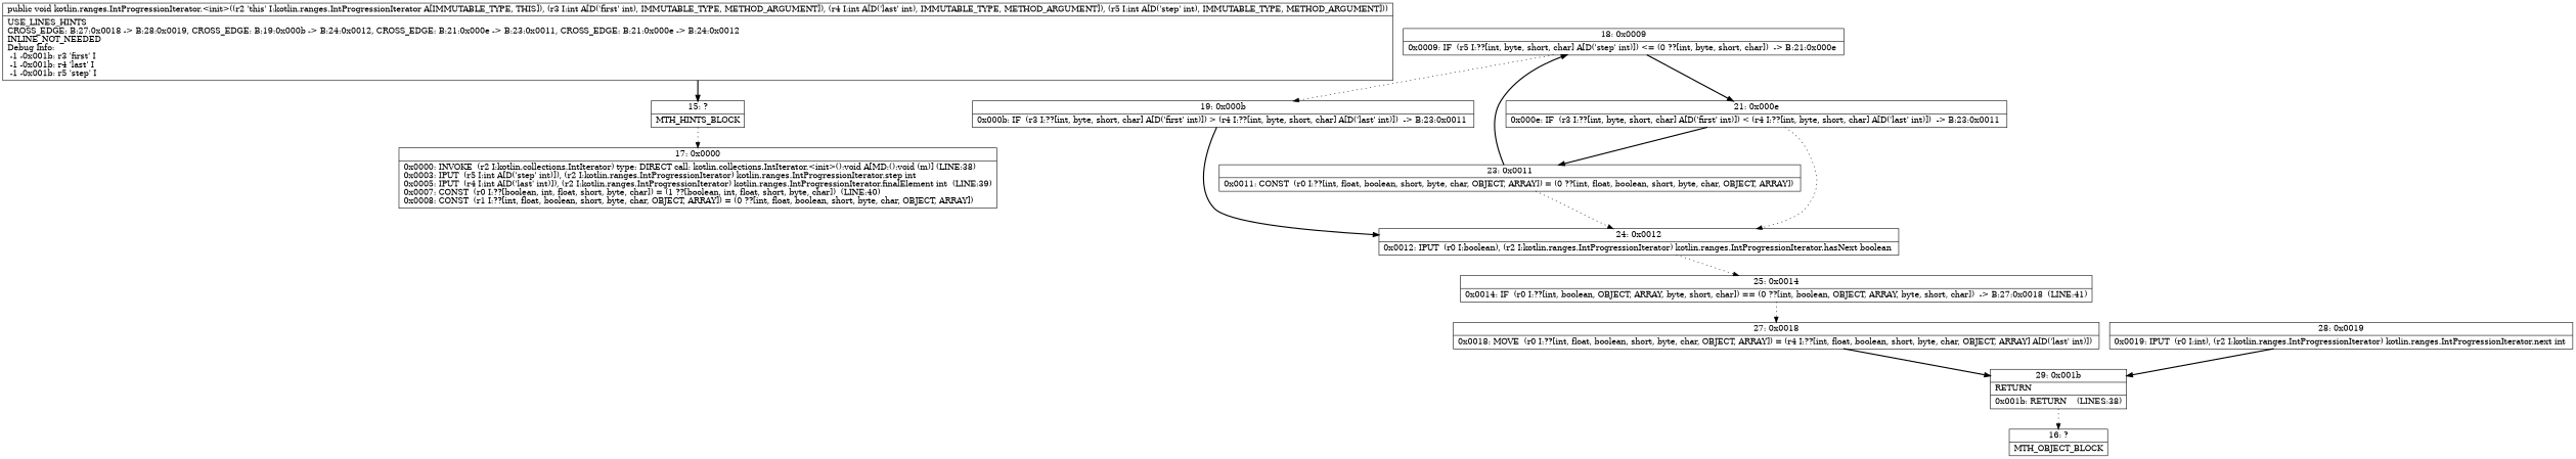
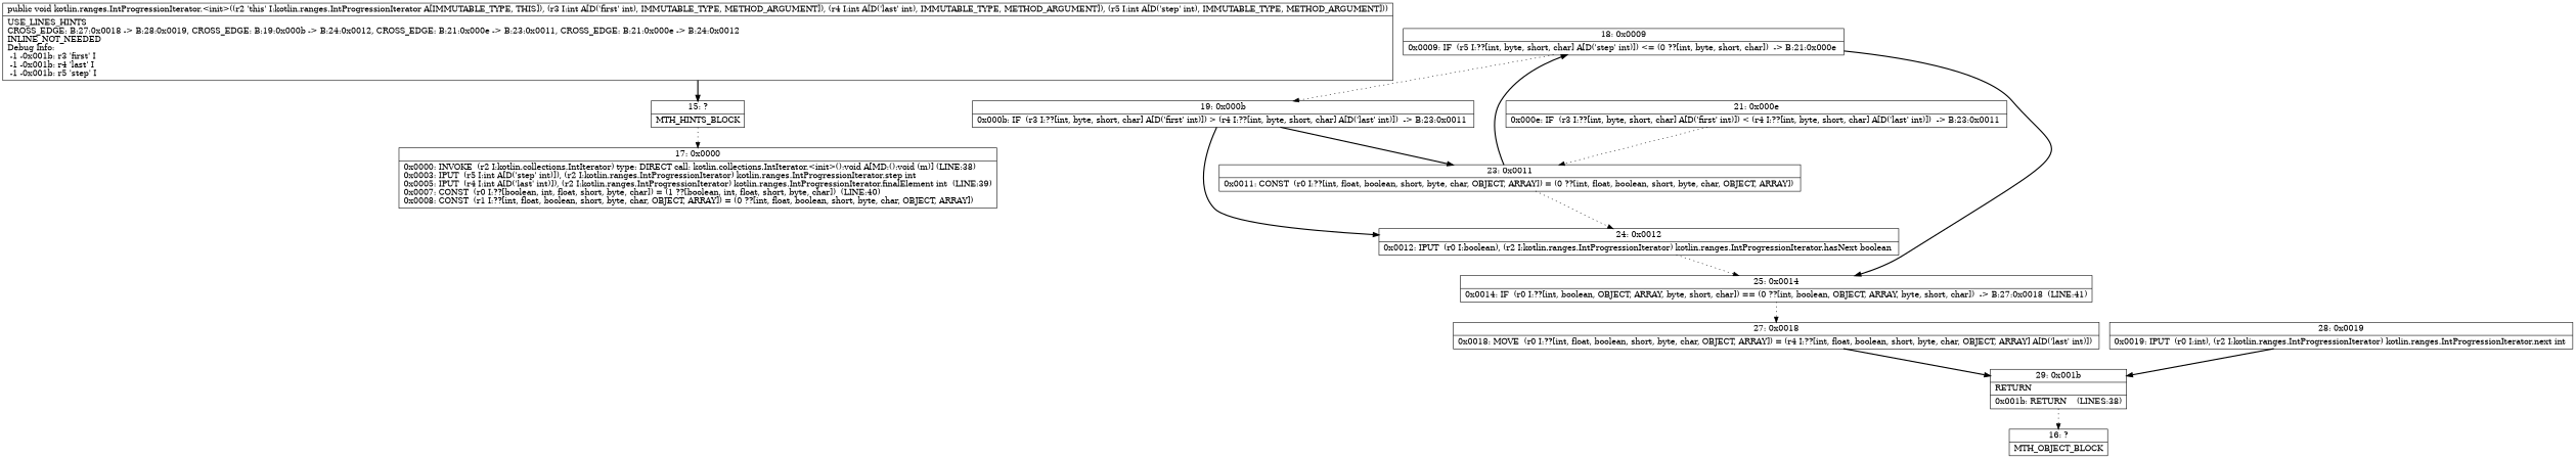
  digraph {
    node [shape=record]
    edge [style=bold]
    n1 [label="{15\:\ ?|MTH_HINTS_BLOCK\l}"]
    n2 [label="{17\:\ 0x0000|0x0000: INVOKE  (r2 I:kotlin.collections.IntIterator) type: DIRECT call: kotlin.collections.IntIterator.\<init\>():void A[MD:():void (m)] (LINE:38)\l0x0003: IPUT  (r5 I:int A[D('step' int)]), (r2 I:kotlin.ranges.IntProgressionIterator) kotlin.ranges.IntProgressionIterator.step int \l0x0005: IPUT  (r4 I:int A[D('last' int)]), (r2 I:kotlin.ranges.IntProgressionIterator) kotlin.ranges.IntProgressionIterator.finalElement int  (LINE:39)\l0x0007: CONST  (r0 I:??[boolean, int, float, short, byte, char]) = (1 ??[boolean, int, float, short, byte, char])  (LINE:40)\l0x0008: CONST  (r1 I:??[int, float, boolean, short, byte, char, OBJECT, ARRAY]) = (0 ??[int, float, boolean, short, byte, char, OBJECT, ARRAY]) \l}"]
    n3 [label="{18\:\ 0x0009|0x0009: IF  (r5 I:??[int, byte, short, char] A[D('step' int)]) \<= (0 ??[int, byte, short, char])  \-\> B:21:0x000e \l}"]
    n4 [label="{19\:\ 0x000b|0x000b: IF  (r3 I:??[int, byte, short, char] A[D('first' int)]) \> (r4 I:??[int, byte, short, char] A[D('last' int)])  \-\> B:23:0x0011 \l}"]
    n5 [label="{21\:\ 0x000e|0x000e: IF  (r3 I:??[int, byte, short, char] A[D('first' int)]) \< (r4 I:??[int, byte, short, char] A[D('last' int)])  \-\> B:23:0x0011 \l}"]
    n6 [label="{23\:\ 0x0011|0x0011: CONST  (r0 I:??[int, float, boolean, short, byte, char, OBJECT, ARRAY]) = (0 ??[int, float, boolean, short, byte, char, OBJECT, ARRAY]) \l}"]
    n7 [label="{24\:\ 0x0012|0x0012: IPUT  (r0 I:boolean), (r2 I:kotlin.ranges.IntProgressionIterator) kotlin.ranges.IntProgressionIterator.hasNext boolean \l}"]
    n8 [label="{25\:\ 0x0014|0x0014: IF  (r0 I:??[int, boolean, OBJECT, ARRAY, byte, short, char]) == (0 ??[int, boolean, OBJECT, ARRAY, byte, short, char])  \-\> B:27:0x0018  (LINE:41)\l}"]
    n9 [label="{27\:\ 0x0018|0x0018: MOVE  (r0 I:??[int, float, boolean, short, byte, char, OBJECT, ARRAY]) = (r4 I:??[int, float, boolean, short, byte, char, OBJECT, ARRAY] A[D('last' int)]) \l}"]
    n10 [label="{29\:\ 0x001b|RETURN\l|0x001b: RETURN    (LINES:38)\l}"]
    n11 [label="{28\:\ 0x0019|0x0019: IPUT  (r0 I:int), (r2 I:kotlin.ranges.IntProgressionIterator) kotlin.ranges.IntProgressionIterator.next int \l}"]
    n12 [label="{16\:\ ?|MTH_OBJECT_BLOCK\l}"]
    n13 [label="{public void kotlin.ranges.IntProgressionIterator.\<init\>((r2 'this' I:kotlin.ranges.IntProgressionIterator A[IMMUTABLE_TYPE, THIS]), (r3 I:int A[D('first' int), IMMUTABLE_TYPE, METHOD_ARGUMENT]), (r4 I:int A[D('last' int), IMMUTABLE_TYPE, METHOD_ARGUMENT]), (r5 I:int A[D('step' int), IMMUTABLE_TYPE, METHOD_ARGUMENT]))  | USE_LINES_HINTS\lCROSS_EDGE: B:27:0x0018 \-\> B:28:0x0019, CROSS_EDGE: B:19:0x000b \-\> B:24:0x0012, CROSS_EDGE: B:21:0x000e \-\> B:23:0x0011, CROSS_EDGE: B:21:0x000e \-\> B:24:0x0012\lINLINE_NOT_NEEDED\lDebug Info:\l  \-1 \-0x001b: r3 'first' I\l  \-1 \-0x001b: r4 'last' I\l  \-1 \-0x001b: r5 'step' I\l}"]
    n1 -> n2 [style=dotted]
    n3 -> n4 [style=dotted]
-   n3 -> n5
+   n3 -> n8
+   n4 -> n6
    n4 -> n7
-   n5 -> n6
-   n5 -> n7 [style=dotted]
+   n5 -> n6 [style=dotted]
    n6 -> n3
    n6 -> n7 [style=dotted]
    n7 -> n8 [style=dotted]
    n8 -> n9 [style=dotted]
    n9 -> n10
    n10 -> n12 [style=dotted]
    n11 -> n10
    n13 -> n1
  }
